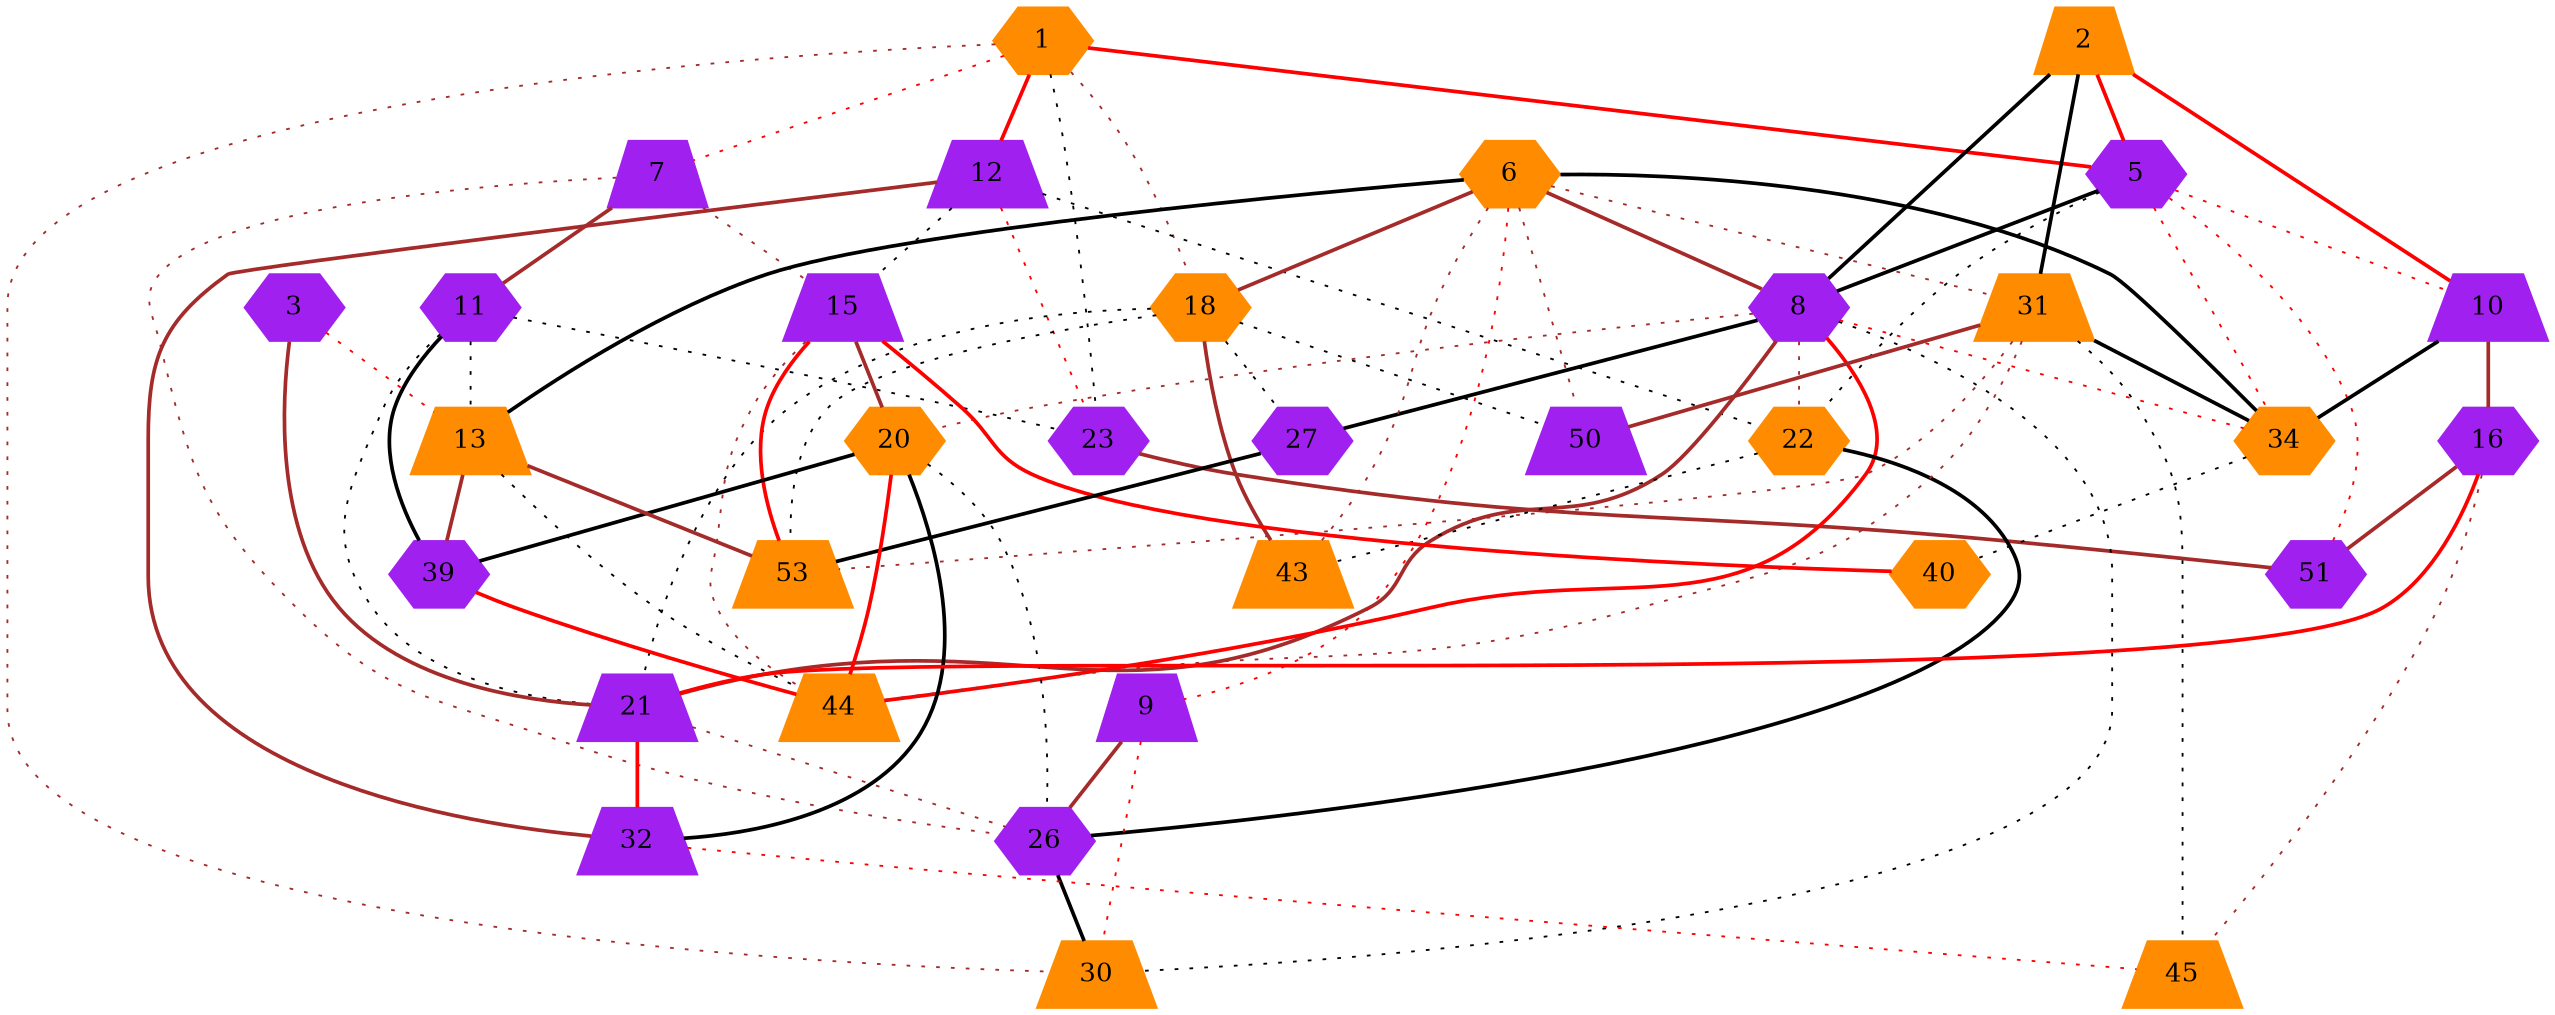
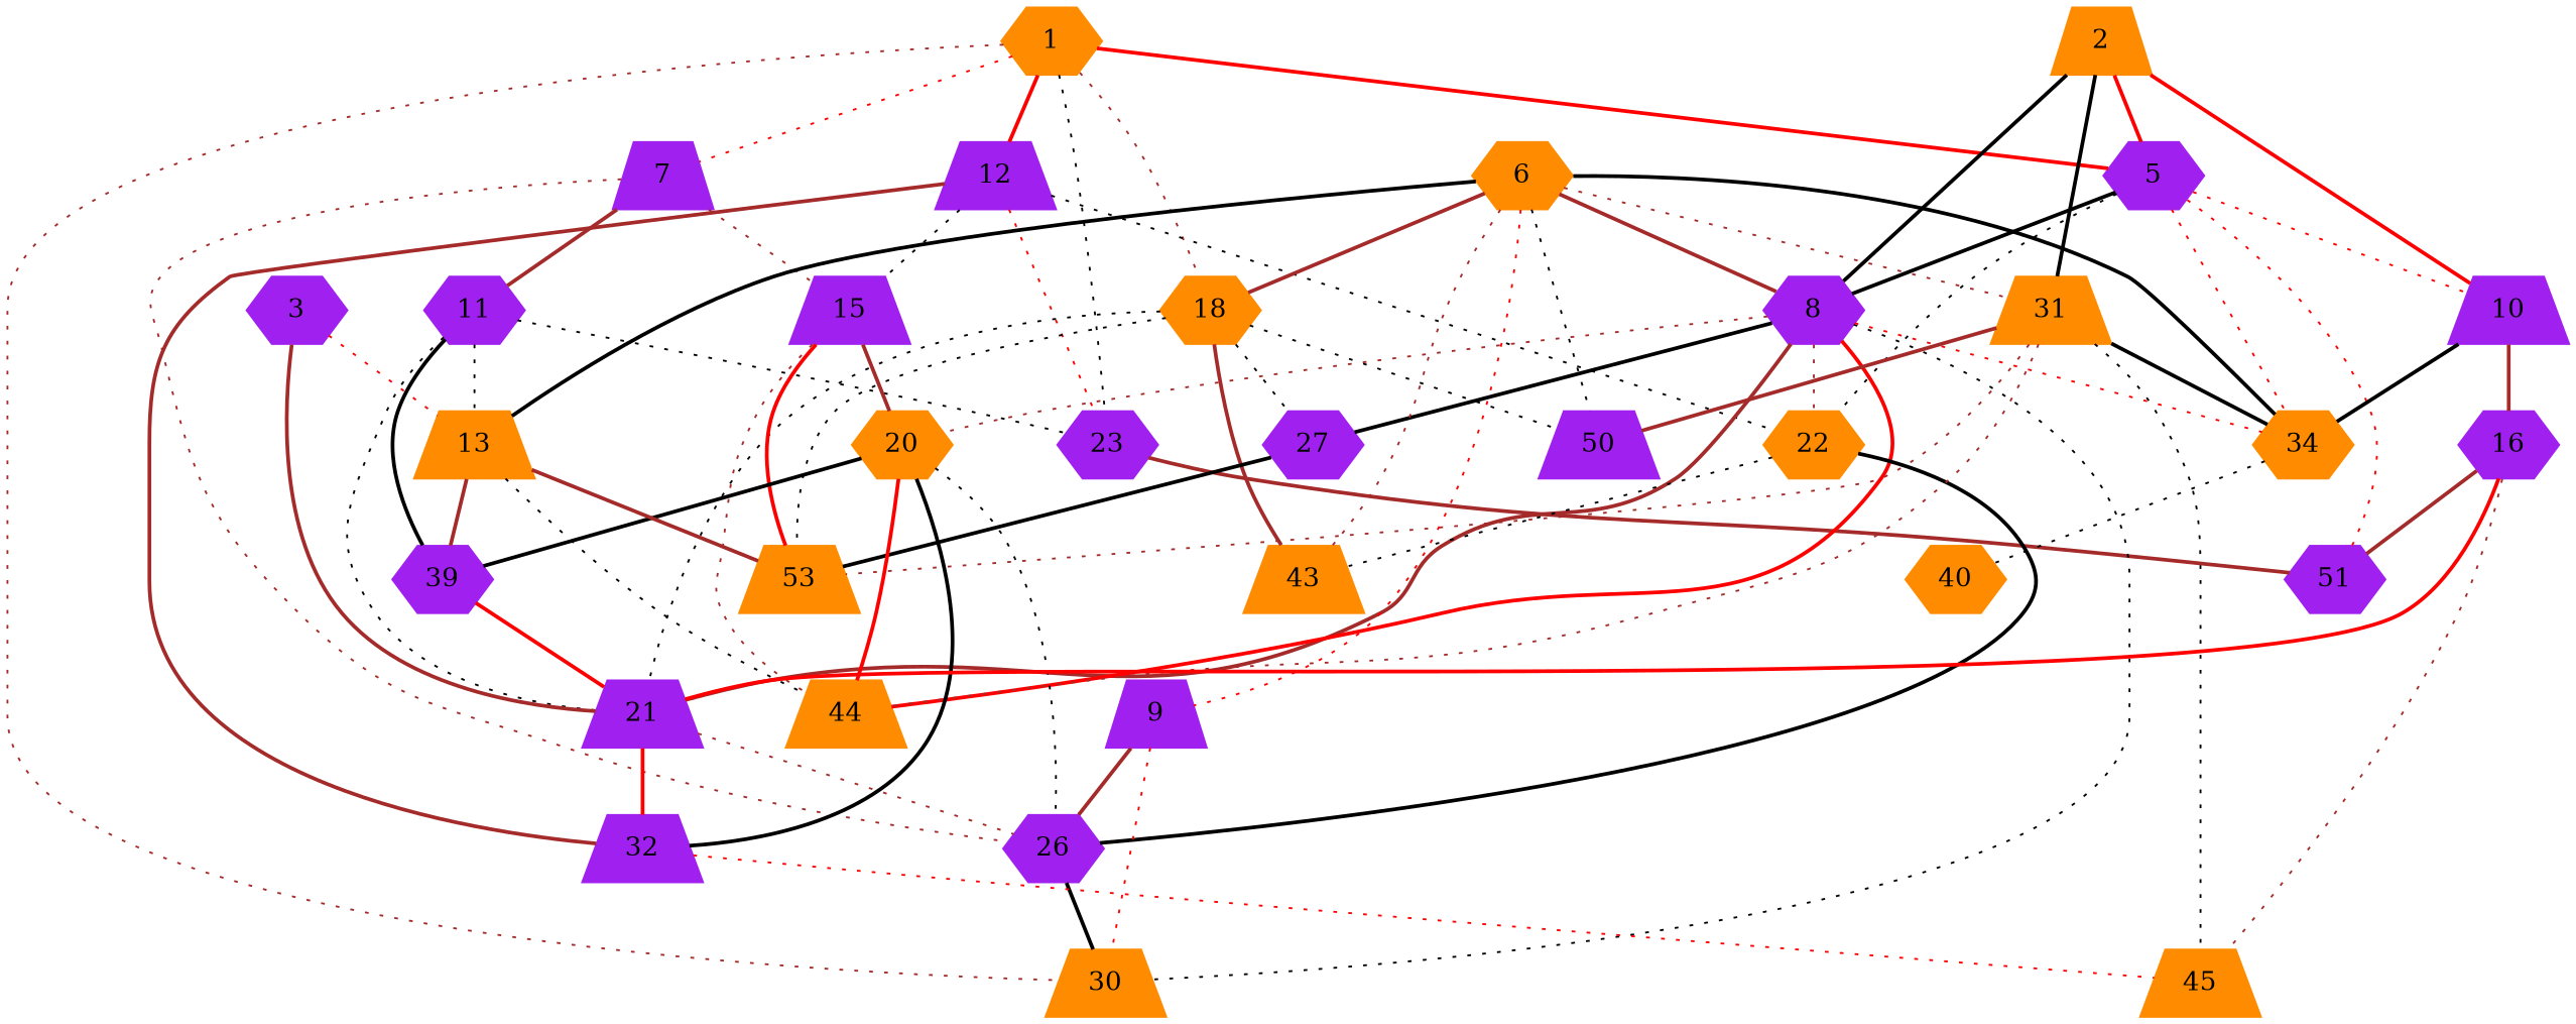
  graph {
    node [color=purple shape=hexagon style=filled]
    edge [color=black style=dotted]
    1 [color=darkorange super="+14"]
    5 [super="+38"]
    7 [shape=trapezium]
    12 [shape=trapezium super="+29"]
    18 [color=darkorange super="+49"]
    23
    30 [color=darkorange shape=trapezium]
    8 [super="+19"]
    10 [shape=trapezium]
    34 [color=darkorange super="+41"]
    22 [color=darkorange super="+28"]
    51
    11 [super="+17"]
    15 [shape=trapezium super="+37"]
    26 [super="+48"]
    32 [shape=trapezium super="+54"]
    21 [shape=trapezium super="+25"]
    43 [color=darkorange shape=trapezium]
    50 [shape=trapezium]
    27
    53 [color=darkorange shape=trapezium]
    2 [color=darkorange shape=trapezium super="+24"]
    31 [color=darkorange shape=trapezium super="+33"]
    20 [color=darkorange super="+42"]
    44 [color=darkorange shape=trapezium super="+46"]
    16 [super="+35"]
    45 [color=darkorange shape=trapezium]
    13 [color=darkorange shape=trapezium super="+36"]
    39
    3
    40 [color=darkorange]
    6 [color=darkorange super="+47"]
    9 [shape=trapezium super="+52"]
    1 -- 5 [color=red style=bold]
    1 -- 7 [color=red]
    1 -- 12 [color=red style=bold]
    1 -- 18 [color=brown]
    1 -- 23
    1 -- 30 [color=brown]
    5 -- 8 [style=bold]
    5 -- 10 [color=red]
    5 -- 34 [color=red]
    5 -- 22
    5 -- 51 [color=red]
    7 -- 11 [color=brown style=bold]
    7 -- 15 [color=brown]
    7 -- 26 [color=brown]
    12 -- 23 [color=red]
    12 -- 22
    12 -- 15
    12 -- 32 [color=brown style=bold]
    18 -- 21
    18 -- 43 [color=brown style=bold]
    18 -- 50
    18 -- 27
    18 -- 53
    23 -- 51 [color=brown style=bold]
    8 -- 30
    8 -- 34 [color=red]
    8 -- 22 [color=brown]
    8 -- 21 [color=brown style=bold]
    8 -- 27 [style=bold]
    8 -- 20 [color=brown weight=2]
    8 -- 44 [color=red style=bold]
    10 -- 34 [style=bold]
    10 -- 16 [color=brown style=bold]
    34 -- 40
    22 -- 26 [style=bold]
    22 -- 43
    11 -- 23
    11 -- 21
    11 -- 13
    11 -- 39 [style=bold]
    15 -- 53 [color=red style=bold]
    15 -- 20 [color=brown style=bold]
    15 -- 44 [color=brown]
-   15 -- 40 [color=red style=bold]
    26 -- 30 [style=bold]
    32 -- 45 [color=red]
    21 -- 26 [color=brown]
    21 -- 32 [color=red style=bold weight=2]
    27 -- 53 [style=bold]
    2 -- 5 [color=red style=bold]
    2 -- 8 [style=bold]
    2 -- 10 [color=red style=bold]
    2 -- 31 [style=bold]
    31 -- 34 [style=bold]
    31 -- 50 [color=brown style=bold]
    31 -- 53 [color=brown]
    31 -- 44 [color=brown]
    31 -- 45
    20 -- 26
    20 -- 32 [style=bold]
    20 -- 44 [color=red style=bold]
    20 -- 39 [style=bold]
    16 -- 51 [color=brown style=bold]
    16 -- 21 [color=red style=bold]
    16 -- 45 [color=brown]
    13 -- 53 [color=brown style=bold]
    13 -- 44
    13 -- 39 [color=brown style=bold]
-   39 -- 44 [color=red style=bold]
+   39 -- 21 [color=red style=bold]
    3 -- 21 [color=brown style=bold]
    3 -- 13 [color=red]
    6 -- 18 [color=brown style=bold]
    6 -- 8 [color=brown style=bold]
    6 -- 34 [style=bold]
    6 -- 43 [color=brown]
-   6 -- 50 [color=brown]
+   6 -- 50
    6 -- 31 [color=brown]
    6 -- 13 [style=bold]
    6 -- 9 [color=red]
    9 -- 30 [color=red]
    9 -- 26 [color=brown style=bold]
  }
